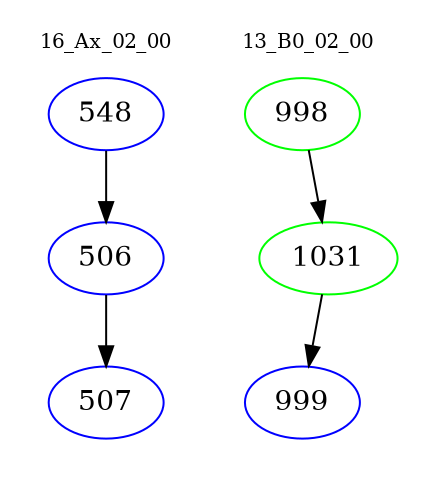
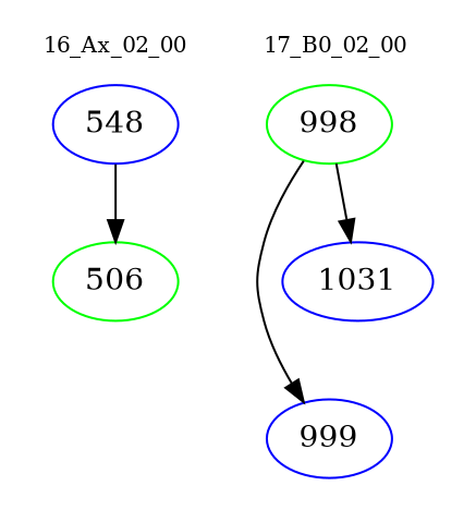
  digraph {
    fontname="DejaVu Serif"
    node [color=blue fontname="DejaVu Serif"]
    edge [color=black fontname="DejaVu Serif"]
-   n1 [label=506]
-   n2 [label=507]
+   n1 [color=green label=506]
    n3 [label=548]
    n4 [color=green label=998]
    n5 [label=999]
-   n6 [color=green label=1031]
+   n6 [label=1031]
    subgraph cluster_1 {
      color=white
      fontsize=10
      label="16_Ax_02_00"
      n1
-     n2
      n3
    }
    subgraph cluster_2 {
      color=white
      fontsize=10
-     label="13_B0_02_00"
+     label="17_B0_02_00"
      n4
      n5
      n6
    }
-   n1 -> n2
    n3 -> n1
-   n6 -> n5
+   n4 -> n5
    n4 -> n6
  }
